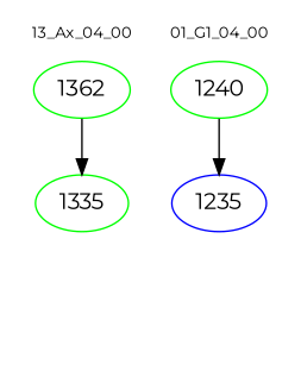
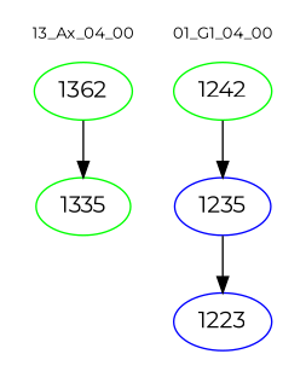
  digraph {
    fontname=Montserrat
    node [color=green fontname=Montserrat]
    edge [color=black fontname=Montserrat]
    n1 [label=1362]
    n2 [label=1335]
-   n3 [label=1240]
+   n3 [label=1242]
    n4 [color=blue label=1235]
+   n5 [color=blue label=1223]
    subgraph cluster_1 {
      color=white
      fontsize=10
      label="13_Ax_04_00"
      n1
      n2
    }
    subgraph cluster_2 {
      color=white
      fontsize=10
      label="01_G1_04_00"
      n3
      n4
+     n5
    }
    n1 -> n2
    n3 -> n4
+   n4 -> n5
  }
